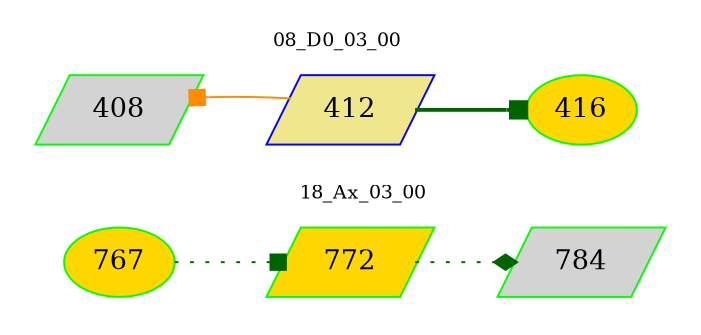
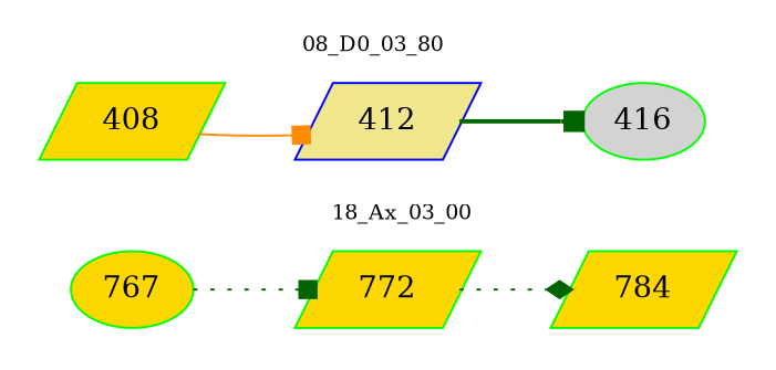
  digraph {
    rankdir=LR
    node [color=green fillcolor=gold shape=parallelogram style=filled]
    edge [arrowhead=box color=darkgreen style=dotted]
    n1 [label=767 shape=ellipse]
    n2 [label=772]
-   n3 [fillcolor=lightgrey label=784]
-   n4 [fillcolor=lightgrey label=408]
+   n3 [label=784]
+   n4 [label=408]
    n5 [color=blue fillcolor=khaki label=412]
-   n6 [label=416 shape=ellipse]
+   n6 [fillcolor=lightgrey label=416 shape=ellipse]
    subgraph cluster_1 {
      color=white
      fontsize=10
      label="18_Ax_03_00"
      n1
      n2
      n3
    }
    subgraph cluster_2 {
      color=white
      fontsize=10
-     label="08_D0_03_00"
+     label="08_D0_03_80"
      n4
      n5
      n6
    }
    n1 -> n2
    n2 -> n3 [arrowhead=diamond]
-   n5 -> n4 [color=darkorange style=solid]
+   n4 -> n5 [color=darkorange style=solid]
    n5 -> n6 [style=bold]
  }
